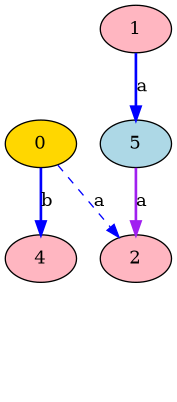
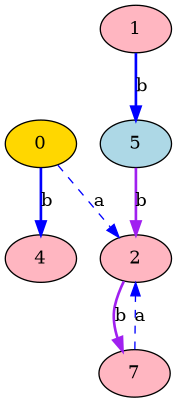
  strict digraph {
    node [fillcolor=lightpink style=filled]
    edge [color=blue style=bold]
    5 [fillcolor=lightblue]
    1
    2
+   7
    0 [fillcolor=gold]
    4
-   5 -> 2 [color=purple label=a]
-   1 -> 5 [label=a]
+   5 -> 2 [color=purple label=b]
+   1 -> 5 [label=b]
+   2 -> 7 [color=purple label=b]
+   7 -> 2 [label=a style=dashed]
    0 -> 2 [label=a style=dashed]
    0 -> 4 [label=b]
  }
